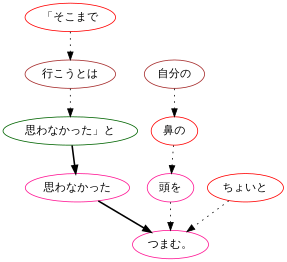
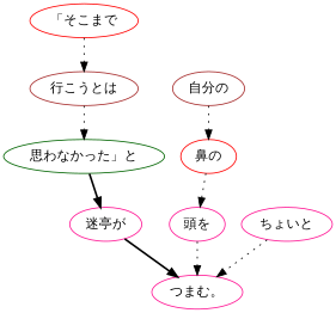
  digraph {
    node [color=red]
    edge [style=dotted]
    n1 [label="「そこまで"]
    n2 [color=brown label="行こうとは"]
    n3 [color=darkgreen label="思わなかった」と"]
-   n4 [color=deeppink label="思わなかった"]
+   n4 [color=deeppink label="迷亭が"]
    n5 [color=deeppink label="つまむ。"]
    n6 [color=brown label="自分の"]
    n7 [label="鼻の"]
    n8 [color=deeppink label="頭を"]
-   n9 [label="ちょいと"]
+   n9 [color=deeppink label="ちょいと"]
    n1 -> n2
    n2 -> n3
    n3 -> n4 [style=bold]
    n4 -> n5 [style=bold]
    n6 -> n7
    n7 -> n8
    n8 -> n5
    n9 -> n5
  }
